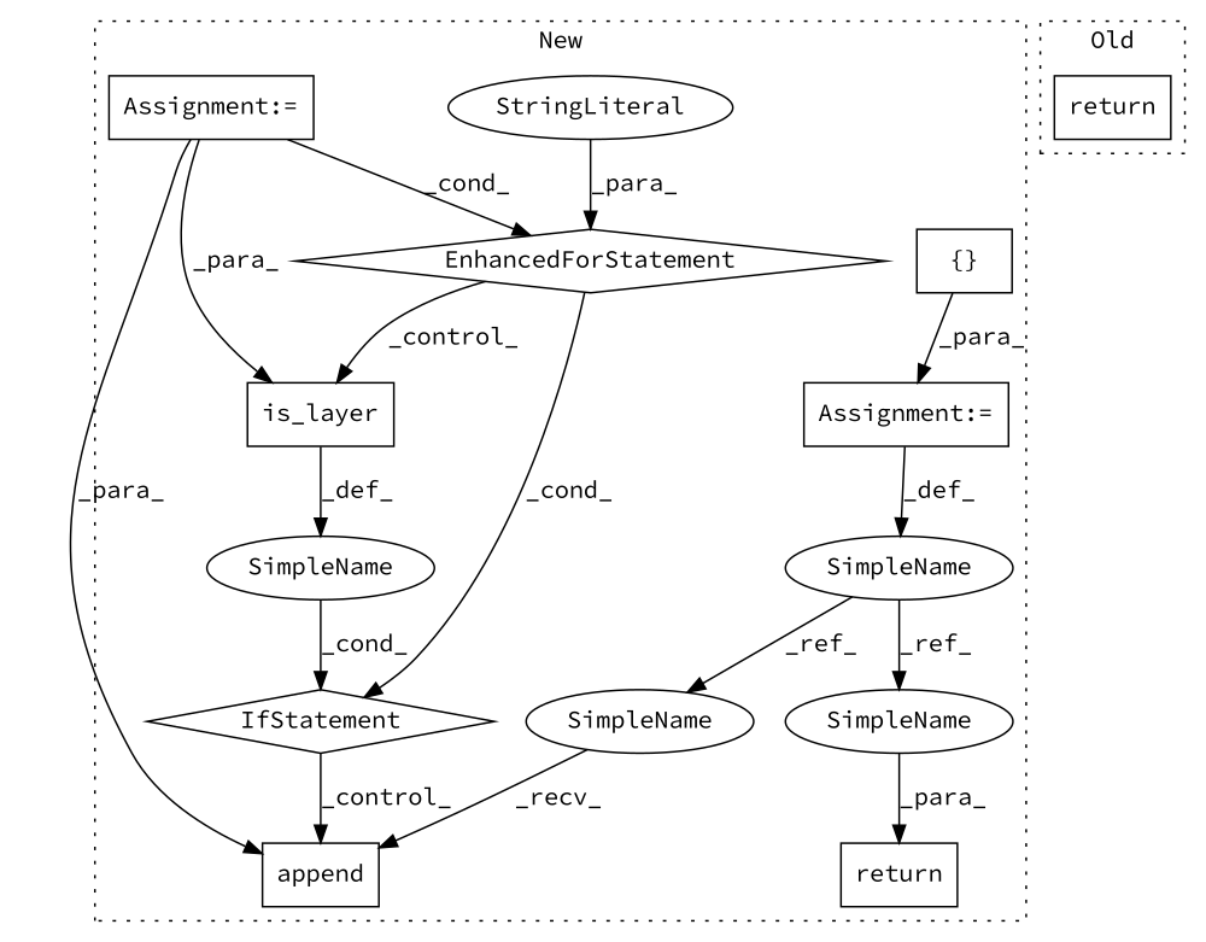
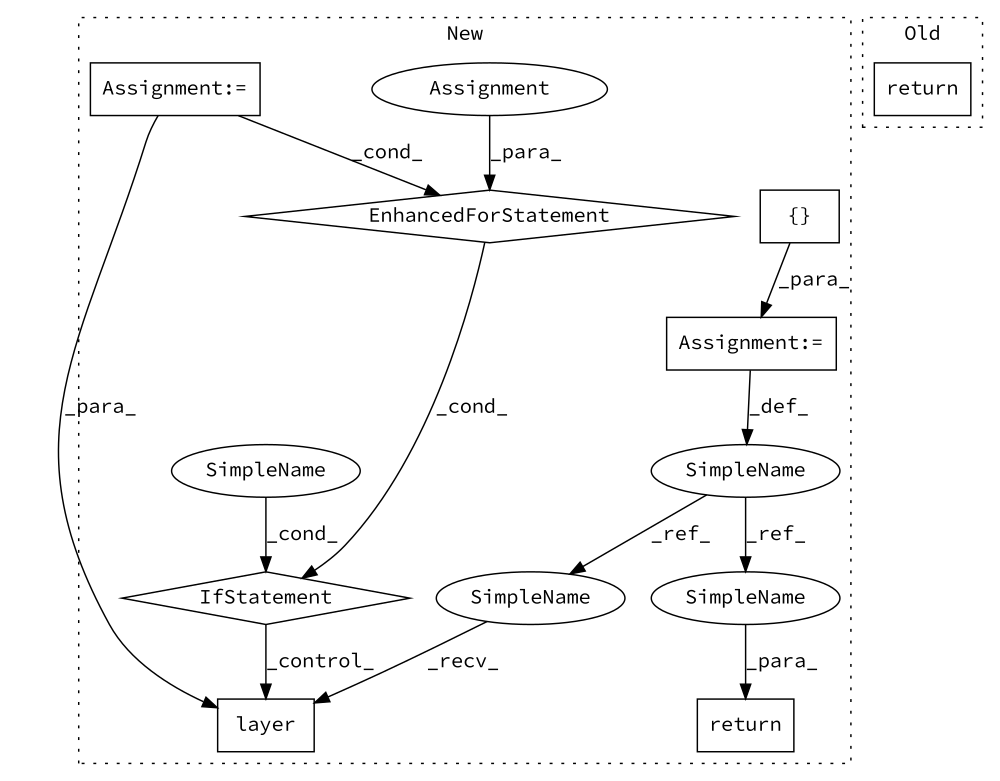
  digraph {
    fontname="Source Code Pro"
    node [a=42 fontname="Source Code Pro" l=3 s="24653,24749" shape=box]
    edge [fontname="Source Code Pro"]
-   n1 [a=32 l="9,1" label=is_layer s="24763,24820"]
    n2 [a=70 l="53,2" label=EnhancedForStatement shape=diamond]
    n3 [a=25 l="4,2" label=IfStatement s="24759,24821" shape=diamond]
    n4 [label=SimpleName shape=ellipse l="" s=""]
-   n5 [a=32 l="7,1" label=append s="24858,24873"]
+   n5 [a=32 l="7,1" label=layer s="24858,24873"]
    n6 [label=SimpleName s=24632 shape=ellipse]
    n7 [a=41 l=7 label=return s=24886]
    n8 [a=4 l=2 label="{}" s=24645]
-   n9 [a=45 l=22 label=StringLiteral s=24798 shape=ellipse]
+   n9 [a=45 l=22 label=Assignment s=24798 shape=ellipse]
    n10 [a=7 l="53,2" label="Assignment:="]
    n11 [a=7 l=1 label="Assignment:=" s=24635]
    n12 [label=SimpleName s=24893 shape=ellipse]
    n13 [label=SimpleName s=24854 shape=ellipse]
    n14 [a=41 l=7 label=return s=26156]
    subgraph cluster_1 {
      label=New
      style=dotted
-     n1
      n2
      n3
      n4
      n5
      n6
      n7
      n8
      n9
      n10
      n11
      n12
      n13
    }
    subgraph cluster_2 {
      label=Old
      style=dotted
      n14
    }
-   n1 -> n4 [label=_def_]
-   n2 -> n1 [label=_control_]
    n2 -> n3 [label=_cond_]
    n3 -> n5 [label=_control_]
    n4 -> n3 [label=_cond_]
    n6 -> n12 [label=_ref_]
    n6 -> n13 [label=_ref_]
    n8 -> n11 [label=_para_]
    n9 -> n2 [label=_para_]
-   n10 -> n1 [label=_para_]
    n10 -> n2 [label=_cond_]
    n10 -> n5 [label=_para_]
    n11 -> n6 [label=_def_]
    n12 -> n7 [label=_para_]
    n13 -> n5 [label=_recv_]
  }
